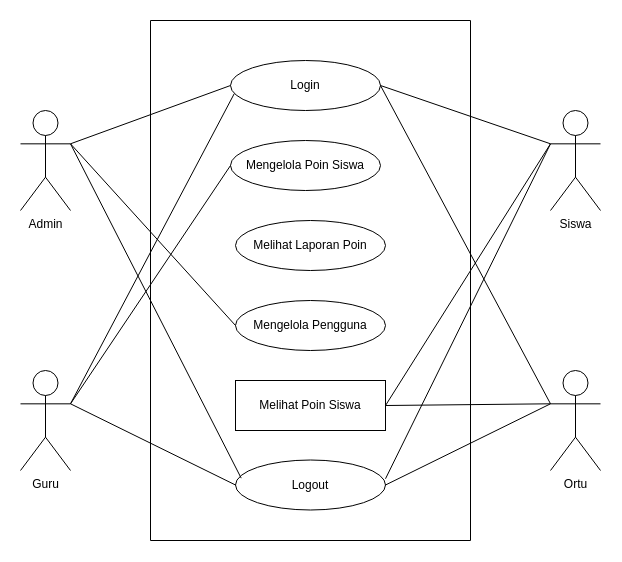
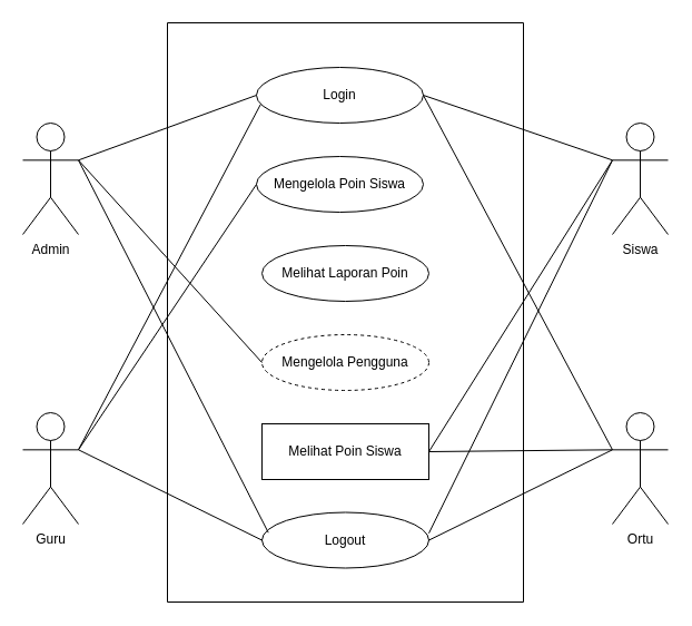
  <mxCell id="0" />
  <mxCell id="1" parent="0" />
  <mxCell id="2" value="" style="swimlane;startSize=0;" parent="1" vertex="1"><mxGeometry x="150" y="20" width="320" height="520" as="geometry" /></mxCell>
  <mxCell id="3" value="Login" style="ellipse;whiteSpace=wrap;html=1;" parent="2" vertex="1"><mxGeometry x="80" y="40" width="150" height="50" as="geometry" /></mxCell>
  <mxCell id="4" value=" Mengelola Poin Siswa" style="ellipse;whiteSpace=wrap;html=1;" parent="2" vertex="1"><mxGeometry x="80" y="120" width="150" height="50" as="geometry" /></mxCell>
  <mxCell id="5" value="Melihat Laporan Poin" style="ellipse;whiteSpace=wrap;html=1;" parent="2" vertex="1"><mxGeometry x="85" y="200" width="150" height="50" as="geometry" /></mxCell>
- <mxCell id="6" value="Mengelola Pengguna" style="ellipse;whiteSpace=wrap;html=1;" parent="2" vertex="1"><mxGeometry x="85" y="280" width="150" height="50" as="geometry" /></mxCell>
+ <mxCell id="6" value="Mengelola Pengguna" style="ellipse;whiteSpace=wrap;html=1;dashed=1;" parent="2" vertex="1"><mxGeometry x="85" y="280" width="150" height="50" as="geometry" /></mxCell>
  <mxCell id="7" value="Logout" style="ellipse;whiteSpace=wrap;html=1;" vertex="1" parent="2"><mxGeometry x="85" y="439.5" width="150" height="50" as="geometry" /></mxCell>
  <mxCell id="8" value="Melihat Poin Siswa" style="whiteSpace=wrap;html=1;rounded=0;" vertex="1" parent="2"><mxGeometry x="85" y="360" width="150" height="50" as="geometry" /></mxCell>
  <mxCell id="9" value="Admin" style="shape=umlActor;verticalLabelPosition=bottom;verticalAlign=top;html=1;outlineConnect=0;" parent="1" vertex="1"><mxGeometry x="20" y="110" width="50" height="100" as="geometry" /></mxCell>
  <mxCell id="10" value="Guru" style="shape=umlActor;verticalLabelPosition=bottom;verticalAlign=top;html=1;outlineConnect=0;" vertex="1" parent="1"><mxGeometry x="20" y="370" width="50" height="100" as="geometry" /></mxCell>
  <mxCell id="11" value="Ortu" style="shape=umlActor;verticalLabelPosition=bottom;verticalAlign=top;html=1;outlineConnect=0;" vertex="1" parent="1"><mxGeometry x="550" y="370" width="50" height="100" as="geometry" /></mxCell>
  <mxCell id="12" value="Siswa" style="shape=umlActor;verticalLabelPosition=bottom;verticalAlign=top;html=1;outlineConnect=0;" vertex="1" parent="1"><mxGeometry x="550" y="110" width="50" height="100" as="geometry" /></mxCell>
  <mxCell id="13" value="" style="endArrow=none;html=1;rounded=0;exitX=1;exitY=0.333;exitDx=0;exitDy=0;exitPerimeter=0;entryX=0;entryY=0.5;entryDx=0;entryDy=0;" edge="1" parent="1" source="9" target="3"><mxGeometry width="50" height="50" relative="1" as="geometry"><mxPoint x="300" y="420" as="sourcePoint" /><mxPoint x="350" y="370" as="targetPoint" /></mxGeometry></mxCell>
  <mxCell id="14" value="" style="endArrow=none;html=1;rounded=0;exitX=1;exitY=0.333;exitDx=0;exitDy=0;exitPerimeter=0;entryX=0.025;entryY=0.663;entryDx=0;entryDy=0;entryPerimeter=0;" edge="1" parent="1" source="10" target="3"><mxGeometry width="50" height="50" relative="1" as="geometry"><mxPoint x="40" y="110" as="sourcePoint" /><mxPoint x="241" y="124" as="targetPoint" /></mxGeometry></mxCell>
  <mxCell id="15" value="" style="endArrow=none;html=1;rounded=0;exitX=1;exitY=0.333;exitDx=0;exitDy=0;exitPerimeter=0;entryX=0.038;entryY=0.363;entryDx=0;entryDy=0;entryPerimeter=0;" edge="1" parent="1" source="9" target="7"><mxGeometry width="50" height="50" relative="1" as="geometry"><mxPoint x="50" y="120" as="sourcePoint" /><mxPoint x="251" y="134" as="targetPoint" /></mxGeometry></mxCell>
  <mxCell id="16" value="" style="endArrow=none;html=1;rounded=0;exitX=1;exitY=0.333;exitDx=0;exitDy=0;exitPerimeter=0;entryX=0;entryY=0.5;entryDx=0;entryDy=0;" edge="1" parent="1" source="10" target="7"><mxGeometry width="50" height="50" relative="1" as="geometry"><mxPoint x="60" y="130" as="sourcePoint" /><mxPoint x="261" y="144" as="targetPoint" /></mxGeometry></mxCell>
  <mxCell id="17" value="" style="endArrow=none;html=1;rounded=0;exitX=0;exitY=0.333;exitDx=0;exitDy=0;exitPerimeter=0;entryX=1;entryY=0.5;entryDx=0;entryDy=0;" edge="1" parent="1" source="12" target="3"><mxGeometry width="50" height="50" relative="1" as="geometry"><mxPoint x="70" y="140" as="sourcePoint" /><mxPoint x="271" y="154" as="targetPoint" /></mxGeometry></mxCell>
  <mxCell id="18" value="" style="endArrow=none;html=1;rounded=0;exitX=0;exitY=0.333;exitDx=0;exitDy=0;exitPerimeter=0;entryX=1;entryY=0.5;entryDx=0;entryDy=0;" edge="1" parent="1" source="11" target="3"><mxGeometry width="50" height="50" relative="1" as="geometry"><mxPoint x="80" y="150" as="sourcePoint" /><mxPoint x="281" y="164" as="targetPoint" /></mxGeometry></mxCell>
  <mxCell id="19" value="" style="endArrow=none;html=1;rounded=0;exitX=1;exitY=0.5;exitDx=0;exitDy=0;entryX=0;entryY=0.333;entryDx=0;entryDy=0;entryPerimeter=0;" edge="1" parent="1" source="7" target="11"><mxGeometry width="50" height="50" relative="1" as="geometry"><mxPoint x="90" y="160" as="sourcePoint" /><mxPoint x="291" y="174" as="targetPoint" /></mxGeometry></mxCell>
  <mxCell id="20" value="" style="endArrow=none;html=1;rounded=0;exitX=1;exitY=0.375;exitDx=0;exitDy=0;exitPerimeter=0;entryX=0;entryY=0.333;entryDx=0;entryDy=0;entryPerimeter=0;" edge="1" parent="1" source="7" target="12"><mxGeometry width="50" height="50" relative="1" as="geometry"><mxPoint x="100" y="170" as="sourcePoint" /><mxPoint x="301" y="184" as="targetPoint" /></mxGeometry></mxCell>
  <mxCell id="21" value="" style="endArrow=none;html=1;rounded=0;exitX=1;exitY=0.333;exitDx=0;exitDy=0;exitPerimeter=0;entryX=0;entryY=0.5;entryDx=0;entryDy=0;" edge="1" parent="1" source="10" target="4"><mxGeometry width="50" height="50" relative="1" as="geometry"><mxPoint x="110" y="180" as="sourcePoint" /><mxPoint x="311" y="194" as="targetPoint" /></mxGeometry></mxCell>
  <mxCell id="22" value="" style="endArrow=none;html=1;rounded=0;exitX=1;exitY=0.333;exitDx=0;exitDy=0;exitPerimeter=0;entryX=0;entryY=0.5;entryDx=0;entryDy=0;" edge="1" parent="1" source="9" target="6"><mxGeometry width="50" height="50" relative="1" as="geometry"><mxPoint x="120" y="190" as="sourcePoint" /><mxPoint x="321" y="204" as="targetPoint" /></mxGeometry></mxCell>
  <mxCell id="23" value="" style="endArrow=none;html=1;rounded=0;exitX=1;exitY=0.5;exitDx=0;exitDy=0;entryX=0;entryY=0.333;entryDx=0;entryDy=0;entryPerimeter=0;" edge="1" parent="1" source="8" target="12"><mxGeometry width="50" height="50" relative="1" as="geometry"><mxPoint x="130" y="200" as="sourcePoint" /><mxPoint x="331" y="214" as="targetPoint" /></mxGeometry></mxCell>
  <mxCell id="24" value="" style="endArrow=none;html=1;rounded=0;exitX=1;exitY=0.5;exitDx=0;exitDy=0;entryX=0;entryY=0.333;entryDx=0;entryDy=0;entryPerimeter=0;" edge="1" parent="1" source="8" target="11"><mxGeometry width="50" height="50" relative="1" as="geometry"><mxPoint x="140" y="210" as="sourcePoint" /><mxPoint x="341" y="224" as="targetPoint" /></mxGeometry></mxCell>
